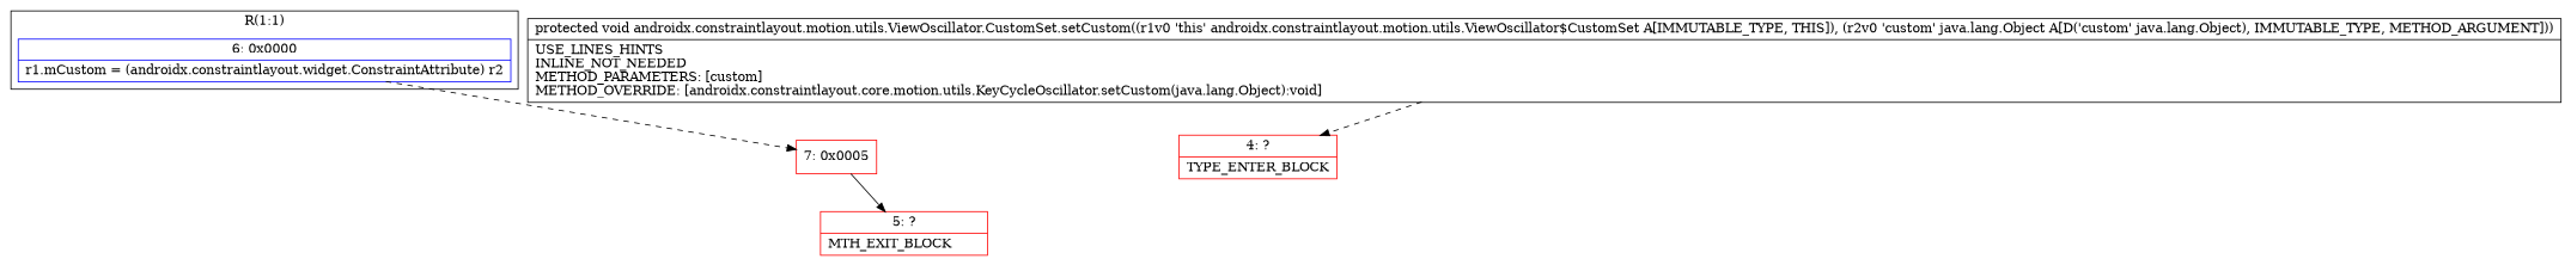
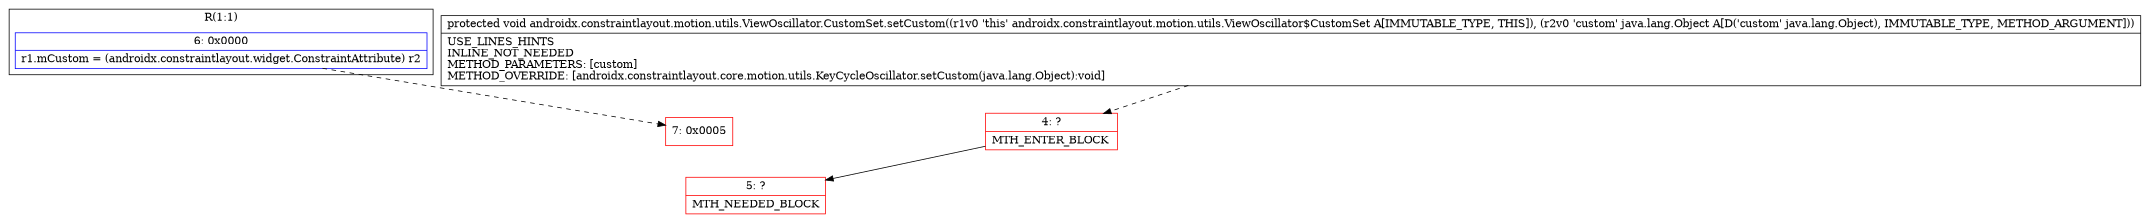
  digraph {
    node [color=red shape=record]
    edge [style=dashed]
    n1 [color=blue label="{6\:\ 0x0000|r1.mCustom = (androidx.constraintlayout.widget.ConstraintAttribute) r2\l}"]
    n2 [label="{7\:\ 0x0005}"]
-   n3 [label="{5\:\ ?|MTH_EXIT_BLOCK\l}"]
-   n4 [label="{4\:\ ?|TYPE_ENTER_BLOCK\l}"]
+   n3 [label="{5\:\ ?|MTH_NEEDED_BLOCK\l}"]
+   n4 [label="{4\:\ ?|MTH_ENTER_BLOCK\l}"]
    n5 [label="{protected void androidx.constraintlayout.motion.utils.ViewOscillator.CustomSet.setCustom((r1v0 'this' androidx.constraintlayout.motion.utils.ViewOscillator$CustomSet A[IMMUTABLE_TYPE, THIS]), (r2v0 'custom' java.lang.Object A[D('custom' java.lang.Object), IMMUTABLE_TYPE, METHOD_ARGUMENT]))  | USE_LINES_HINTS\lINLINE_NOT_NEEDED\lMETHOD_PARAMETERS: [custom]\lMETHOD_OVERRIDE: [androidx.constraintlayout.core.motion.utils.KeyCycleOscillator.setCustom(java.lang.Object):void]\l}" color=""]
    subgraph cluster_1 {
      label="R(1:1)"
      n1
    }
    n1 -> n2
-   n2 -> n3 [style=solid]
+   n4 -> n3 [style=solid]
    n5 -> n4
  }
